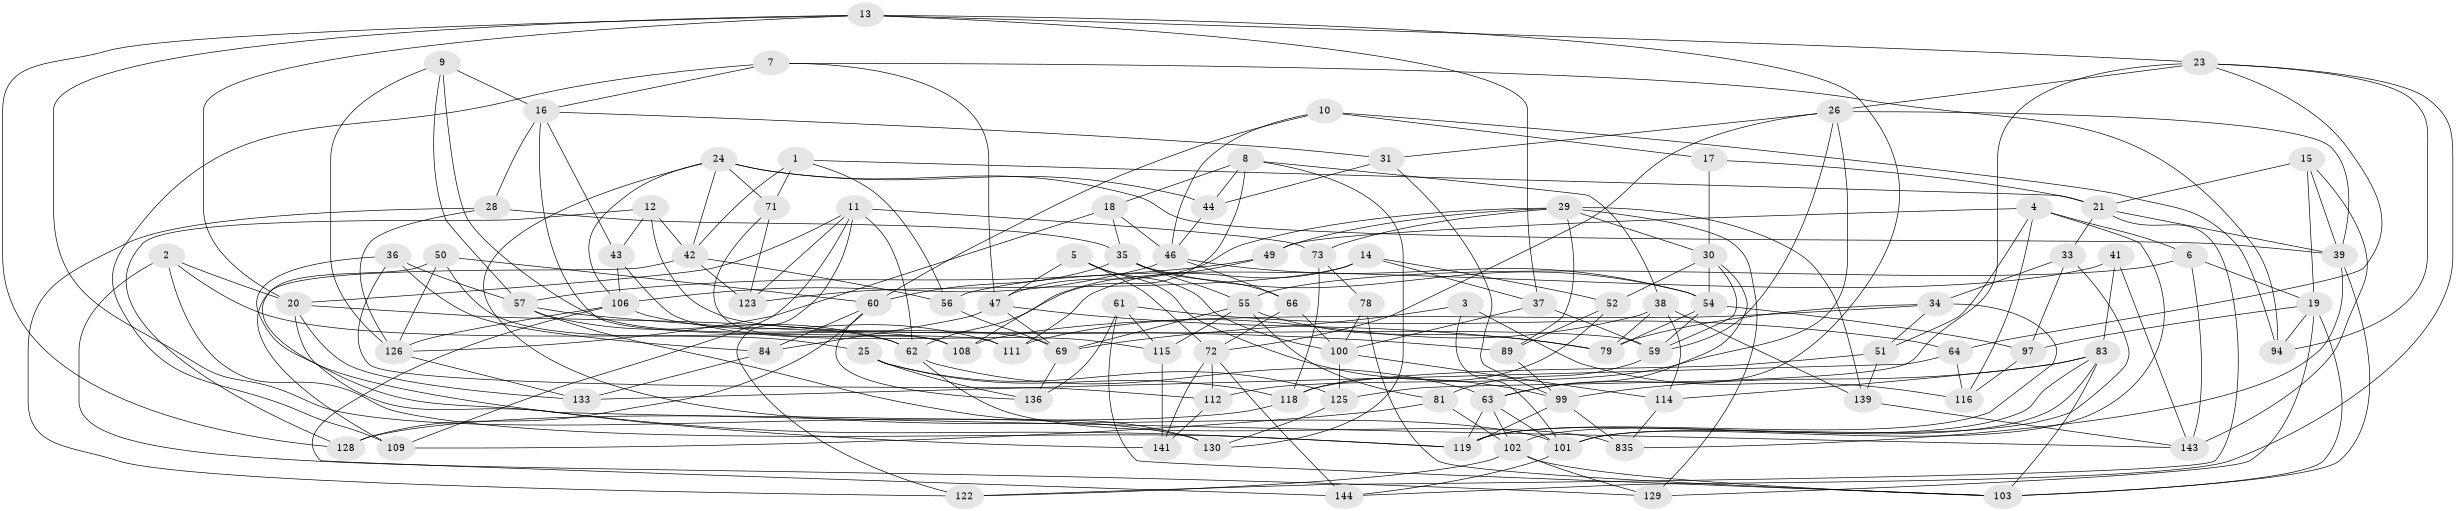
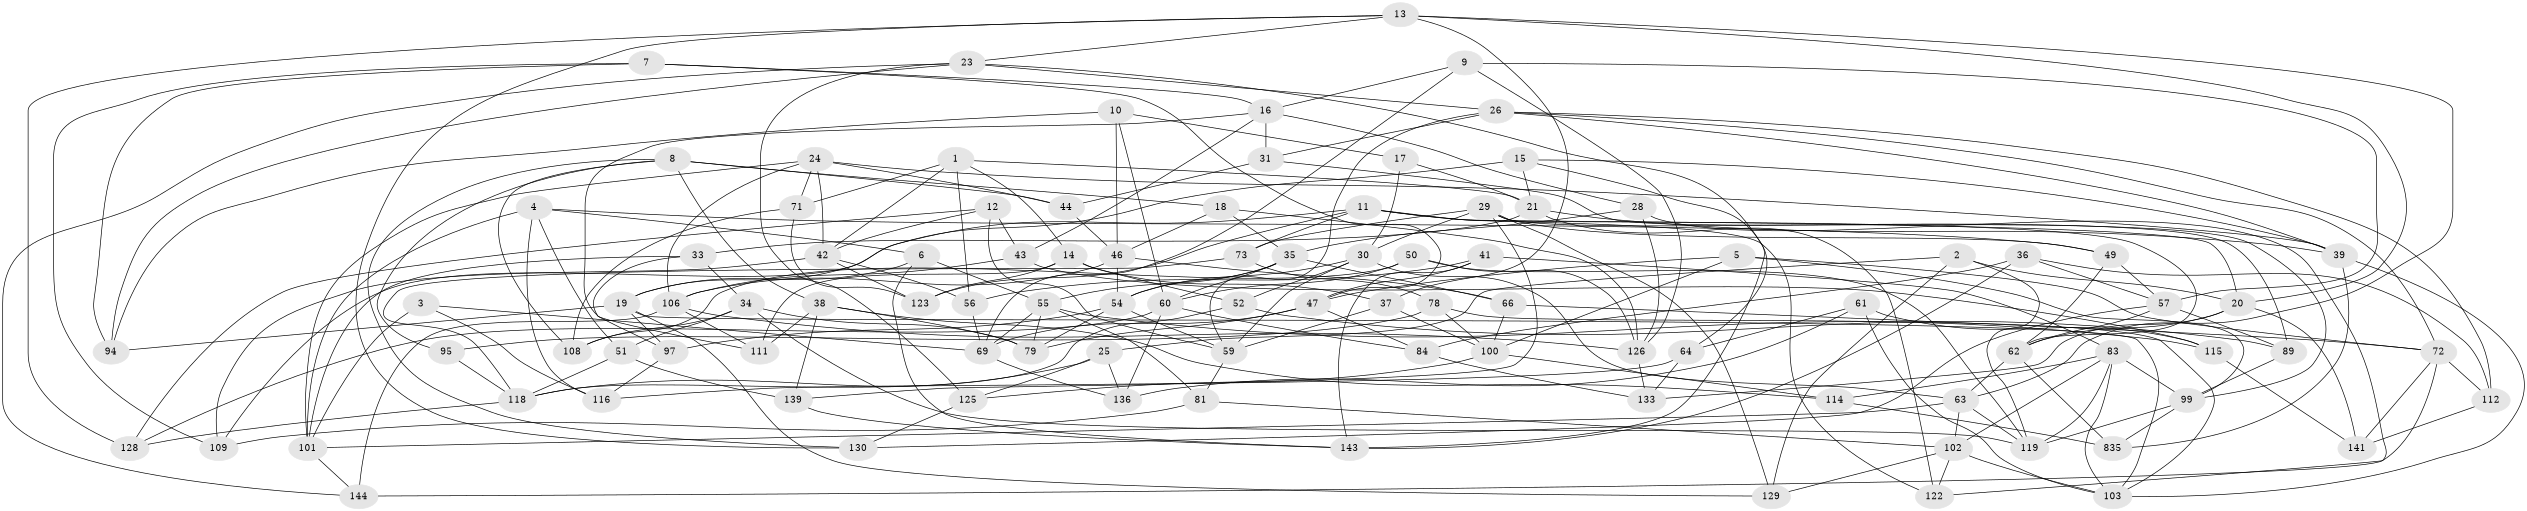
  graph {
    node [color=gray90 style=filled]
    14 [super="+132"]
    123
    37
    52
    111
    1
    21 [super="+76"]
    42 [super="+121"]
    56
    71
    122
    39 [super="+65"]
    33 [super="+92"]
    109
    69 [super="+113"]
    20 [super="+68"]
    62 [super="+74"]
    133
    141
    2
    25
    119 [super="+127"]
    129
    125
    n25 [label=118 super="+134"]
    136
    3
    101 [super="+107"]
    116
    144
    4 [super="+48"]
    6
    49
    51
    19 [super="+27"]
    55 [super="+96"]
    143 [super="+145"]
    57 [super="+70"]
    139
    47 [super="+53"]
    79 [super="+110"]
    84
    5
    72 [super="+124"]
    99 [super="+120"]
    100 [super="+131"]
    112
    n48 [label=835]
    114
    94
    97
    103 [super="+138"]
    115
    81
    16 [super="+32"]
    43 [super="+87"]
    28
    31
    7
    8 [super="+91"]
    18
    38 [super="+88"]
    44
+   95
    108
    130
    126 [super="+140"]
    46 [super="+86"]
    35 [super="+90"]
    9
    89
    10
    17
    60 [super="+93"]
    30 [super="+77"]
    106 [super="+142"]
    54 [super="+58"]
    66
    128
    11 [super="+75"]
    73
    63 [super="+80"]
    78
    12
    59 [super="+67"]
    13 [super="+105"]
    23 [super="+82"]
    26 [super="+40"]
    64
    102 [super="+118"]
    15
    34 [super="+104"]
    24 [super="+137"]
    29 [super="+45"]
    36
    41
    83 [super="+98"]
    50
    61
    14 -- 123
    14 -- 37
    14 -- 52
    14 -- 111
    37 -- 100
    37 -- 59
    52 -- n25
    52 -- 89
+   1 -- 14
    1 -- 21
    1 -- 42
    1 -- 56
    1 -- 71
    21 -- 122
    21 -- 39
    21 -- 33
    42 -- 123
    42 -- 56
    42 -- 109
    56 -- 69
    71 -- 123
    71 -- 108
    39 -- n48
    39 -- 103
    33 -- 101
    33 -- 97
    33 -- 34
    69 -- 136
    20 -- 62
    20 -- 133
    20 -- 141
    62 -- n48
    62 -- 63
    2 -- 20
    2 -- 25
    2 -- 119
    2 -- 129
    25 -- 125
    25 -- n25
    25 -- 136
    125 -- 130
    n25 -- 128
    3 -- 69
    3 -- 101
    3 -- 116
    101 -- 144
    4 -- 101
    4 -- 116
    4 -- 6
    4 -- 49
    4 -- 51
    6 -- 19
    6 -- 55
    6 -- 143
    49 -- 62
    49 -- 57
    51 -- n25
    51 -- 139
    19 -- 129
    19 -- 94
    19 -- 97
    19 -- 103
    55 -- 69
    55 -- 79
    55 -- 115
    55 -- 81
    57 -- 62
    57 -- 130
    57 -- 89
    139 -- 143
    47 -- 69
    47 -- 79
    47 -- 84
    84 -- 133
    5 -- 47
    5 -- 72
    5 -- 99
    5 -- 100
    72 -- 141
    72 -- 144
    72 -- 112
    99 -- 119
    99 -- n48
    100 -- 125
    100 -- 114
    112 -- 141
    114 -- n48
    97 -- 116
    115 -- 141
    81 -- 109
    81 -- 102
    16 -- 111
    16 -- 43
    16 -- 28
    16 -- 31
    43 -- 115
    43 -- 106
    28 -- 122
    28 -- 126
    28 -- 35
    31 -- 99
    31 -- 44
    7 -- 109
    7 -- 47
    7 -- 94
    7 -- 16
    8 -- 18
    8 -- 38
    8 -- 44
+   8 -- 95
    8 -- 108
    8 -- 130
    18 -- 126
    18 -- 46
    18 -- 35
    38 -- 111
    38 -- 139
    38 -- 79
    38 -- 114
    44 -- 46
+   95 -- n25
    126 -- 133
    46 -- 106
    46 -- 54
    46 -- 66
    35 -- 55
    35 -- 60
    35 -- 54
    35 -- 66
    9 -- 69
    9 -- 57
    9 -- 16
    9 -- 126
    89 -- 99
    10 -- 94
    10 -- 46
    10 -- 17
    10 -- 60
    17 -- 21
    17 -- 30
    60 -- 136
    60 -- 84
    60 -- 128
    30 -- 52
    30 -- 54
    30 -- 63
    30 -- 59
    106 -- 111
    106 -- 144
    106 -- 126
    54 -- 79
    54 -- 97
    54 -- 59
    66 -- 72
    66 -- 100
    11 -- 123
    11 -- 122
    11 -- 109
    11 -- 20
    11 -- 62
    11 -- 73
    73 -- n25
    73 -- 78
    63 -- 119
    63 -- 101
    63 -- 102
    78 -- 100
    78 -- 103
+   78 -- 95
    12 -- 42
    12 -- 43
    12 -- 128
    12 -- 59
    59 -- 81
    13 -- 37
    13 -- 20
    13 -- 130
    13 -- 128
    13 -- 63
    13 -- 23
    23 -- 125
    23 -- 144
    23 -- 94
    23 -- 26
    23 -- 64
    26 -- 39
    26 -- 72
    26 -- 112
    26 -- 31
    26 -- 59
    64 -- 133
    64 -- 116
    102 -- 122
    102 -- 129
    102 -- 103
    15 -- 21
    15 -- 39
    15 -- 19
    15 -- 143
    34 -- 119
    34 -- 51
    34 -- 79 [weight=2]
    34 -- 108
    24 -- 42
    24 -- 71
    24 -- 39
    24 -- 101
    24 -- 44
    24 -- 106
    29 -- 129
    29 -- 49
    29 -- 139
    29 -- 89
    29 -- 30
    29 -- 73
    36 -- 143
    36 -- 57
    36 -- 84
    36 -- 112
    41 -- 56
    41 -- 143
-   29 -- 47
+   41 -- 47
    41 -- 83
    83 -- 119
    83 -- 99
    83 -- 114
    83 -- 103
    83 -- 102
    50 -- 119
    50 -- 108
    50 -- 126
    50 -- 60
    61 -- 136
    61 -- 103
    61 -- 115
    61 -- 64
  }
